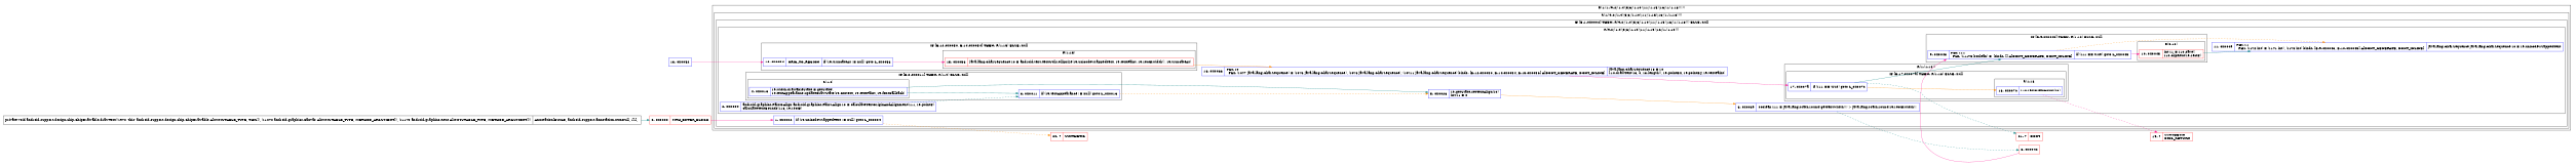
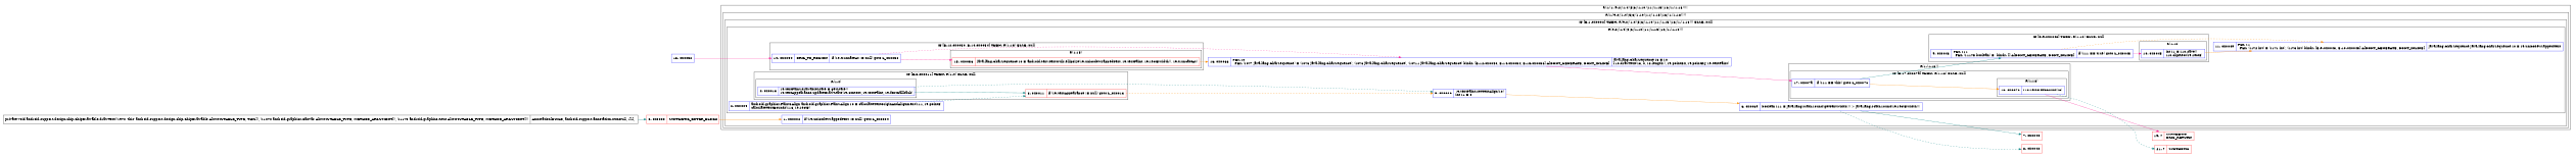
  digraph {
    rankdir=LR
    node [color=blue shape=record]
    edge [color=teal]
-   n1 [label="{4\:\ 0x0013|r9.width.drawableState = getState()\lr9.textAppearance.updateDrawState(r9.context, r9.textPaint, r9.fontCallback)\l}"]
-   n2 [label="{3\:\ 0x0011|if (r9.textAppearance != null) goto L_0x0013\l}"]
-   n3 [color=red label="{10\:\ 0x0045|int r1 = r10.save()\lr10.clipRect(r9.rectF)\l}"]
+   n1 [label="{4\:\ 0x0013|r9.textPaint.drawableState = getState()\lr9.textAppearance.updateDrawState(r9.context, r9.textPaint, r9.fontCallback)\l}"]
+   n2 [color=red label="{3\:\ 0x0011|if (r9.textAppearance != null) goto L_0x0013\l}"]
+   n3 [label="{10\:\ 0x0045|int r1 = r10.save()\lr10.clipRect(r9.rectF)\l}"]
    n4 [label="{9\:\ 0x0043|PHI: r11 \l  PHI: (r11v5 boolean) =  binds: [] A[DONT_GENERATE, DONT_INLINE]\l|if (r11 == true) goto L_0x0045\l}"]
    n5 [color=red label="{15\:\ 0x0056|java.lang.CharSequence r0 = android.text.TextUtils.ellipsize(r9.unicodeWrappedText, r9.textPaint, r9.rectF.width(), r9.truncateAt)\l}"]
    n6 [label="{14\:\ 0x0054|ORIG_TO_REGION\l|if (r9.truncateAt != null) goto L_0x0056\l}"]
    n7 [label="{18\:\ 0x007c|r10.restoreToCount(r3)\l}"]
-   n8 [label="{17\:\ 0x007a|if (r11 == true) goto L_0x007c\l}"]
+   n8 [label="{17\:\ 0x007a|if (r11 == this) goto L_0x007c\l}"]
    n9 [label="{2\:\ 0x0004|android.graphics.Paint$Align android.graphics.Paint.Align r0 = calculateTextOriginAndAlignment(r11, r9.pointF)\lcalculateTextBounds(r16, r9.rectF)\l}"]
-   n10 [label="{5\:\ 0x0026|r9.getState.setTextAlign(r0)\lint r1 = 0\l}"]
+   n10 [label="{5\:\ 0x0026|r9.textPaint.setTextAlign(r0)\lint r1 = 0\l}"]
    n11 [label="{6\:\ 0x003e|boolean r11 = java.lang.Math.round(getTextWidth()) \> java.lang.Math.round(r9.rectF.width())\l}"]
    n12 [label="{11\:\ 0x004e|PHI: r1 \l  PHI: (r1v2 int) = (r1v1 int), (r1v3 int) binds: [B:9:0x0043, B:10:0x0045] A[DONT_GENERATE, DONT_INLINE]\l|java.lang.CharSequence java.lang.CharSequence r0 = r9.unicodeWrappedText\l}"]
    n13 [label="{16\:\ 0x0066|PHI: r0 \l  PHI: (r0v7 java.lang.CharSequence) = (r0v6 java.lang.CharSequence), (r0v6 java.lang.CharSequence), (r0v11 java.lang.CharSequence) binds: [B:12:0x0050, B:14:0x0054, B:15:0x0056] A[DONT_GENERATE, DONT_INLINE]\l|java.lang.CharSequence r3 = r0\lr10.drawText(r3, 0, r3.length(), r9.pointF.x, r9.pointF.y, r9.textPaint)\l}"]
    n14 [label="{1\:\ 0x0002|if (r9.unicodeWrappedText != null) goto L_0x0004\l}"]
    n15 [color=red label="{19\:\ ?|SYNTHETIC\lORIG_RETURN\l}"]
-   n16 [color=red label="{21\:\ ?|DONT\l}"]
+   n16 [color=red label="{21\:\ ?|SYNTHETIC\l}"]
+   n17 [color=red label="{7\:\ 0x0040}"]
    n18 [color=red label="{8\:\ 0x0042}"]
-   n19 [color=red label="{20\:\ ?|SYNTHETIC\l}"]
    n20 [label="{13\:\ 0x0052}"]
-   n21 [color=red label="{0\:\ 0x0000|MTH_ENTER_BLOCK\l}"]
+   n21 [color=red label="{0\:\ 0x0000|SYNTHETIC_ENTER_BLOCK\l}"]
    n22 [label="{private void android.support.design.chip.ChipDrawable.drawText((r9v0 'this' android.support.design.chip.ChipDrawable A[IMMUTABLE_TYPE, THIS]), (r10v0 android.graphics.Canvas A[IMMUTABLE_TYPE, METHOD_ARGUMENT]), (r11v0 android.graphics.Rect A[IMMUTABLE_TYPE, METHOD_ARGUMENT]))  | Annotation[BUILD, android.support.annotation.NonNull, \{\}], \l}" color=""]
    subgraph cluster_1 {
      label="R(1:(1:(9:2|(1:4)|5|6|(1:10)|11|(1:15)|16|(1:(1:18)))))"
      subgraph cluster_2 {
        label="R(1:(9:2|(1:4)|5|6|(1:10)|11|(1:15)|16|(1:(1:18))))"
        subgraph cluster_3 {
          label="IF [B:1:0x0002] THEN: R(9:2|(1:4)|5|6|(1:10)|11|(1:15)|16|(1:(1:18))) ELSE: null"
          n14
          subgraph cluster_4 {
            label="R(9:2|(1:4)|5|6|(1:10)|11|(1:15)|16|(1:(1:18)))"
            n9
            n10
            n11
            n12
            n13
            subgraph cluster_5 {
              label="IF [B:3:0x0011] THEN: R(1:4) ELSE: null"
              n2
              subgraph cluster_6 {
                label="R(1:4)"
                n1
              }
            }
            subgraph cluster_7 {
              label="IF [B:9:0x0043] THEN: R(1:10) ELSE: null"
              n4
              subgraph cluster_8 {
-               label="R(5:10)"
+               label="R(1:10)"
                n3
              }
            }
            subgraph cluster_9 {
              label="IF [B:12:0x0050, B:14:0x0054] THEN: R(1:15) ELSE: null"
              n6
              subgraph cluster_10 {
                label="R(1:15)"
                n5
              }
            }
            subgraph cluster_11 {
              label="R(1:(1:18))"
              subgraph cluster_12 {
                label="IF [B:17:0x007a] THEN: R(1:18) ELSE: null"
                n8
                subgraph cluster_13 {
                  label="R(1:18)"
                  n7
                }
              }
            }
          }
        }
      }
    }
    n1 -> n2
-   n1 -> n10
+   n1 -> n10 [style=dashed]
    n2 -> n10 [color=darkorange style=dashed]
-   n3 -> n12
+   n3 -> n12 [color=darkorange]
    n4 -> n3 [color=deeppink]
    n4 -> n12 [color=darkorange style=dashed]
    n5 -> n13 [color=darkorange]
    n6 -> n5 [color=deeppink]
-   n7 -> n15 [color=deeppink style=dashed]
+   n6 -> n13 [color=deeppink style=dashed]
+   n7 -> n15 [color=deeppink]
    n8 -> n4
    n8 -> n7 [color=darkorange]
-   n8 -> n16 [style=dashed]
+   n7 -> n16 [style=dashed]
    n9 -> n2 [style=dashed]
    n10 -> n11 [color=darkorange]
+   n11 -> n17
    n11 -> n18 [style=dashed]
    n13 -> n8 [color=deeppink]
-   n14 -> n19 [color=darkorange style=dashed]
-   n18 -> n4 [color=deeppink]
    n20 -> n6 [color=deeppink]
-   n21 -> n14 [color=deeppink]
+   n21 -> n14 [color=darkorange]
    n22 -> n21
  }
